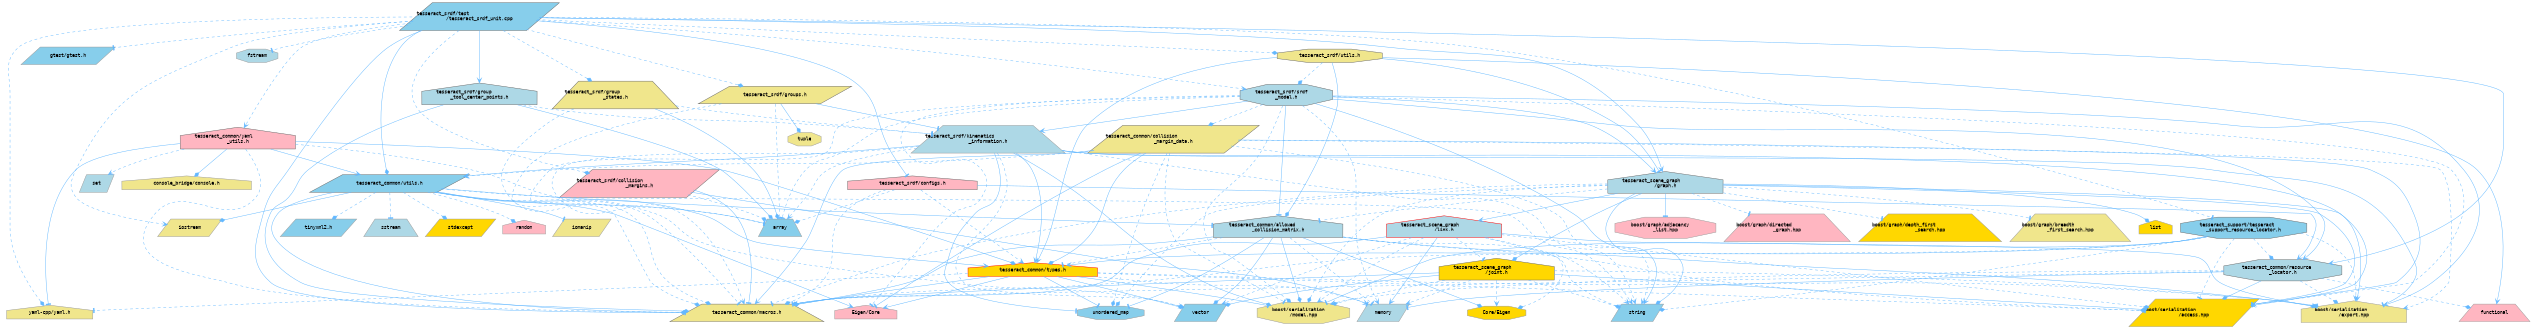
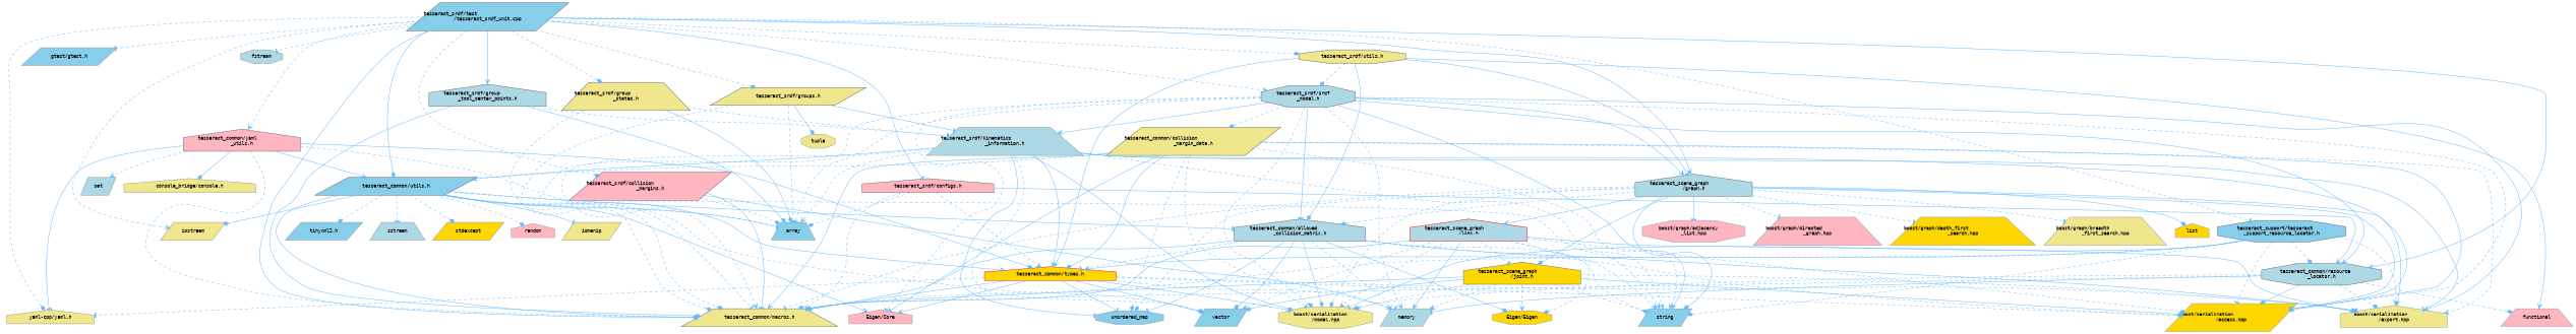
  digraph {
    fontname="DejaVu Sans Mono"
    node [color=grey60 fillcolor=khaki fontname="DejaVu Sans Mono" fontsize=10 shape=parallelogram style=filled]
    edge [arrowhead=diamond color=steelblue1 fontname="DejaVu Sans Mono" fontsize=10 labelfontname=Helvetica labelfontsize=10 style=dashed]
    n1 [color=gray40 fillcolor=skyblue fontcolor=black height=0.2 label="tesseract_srdf/test\l/tesseract_srdf_unit.cpp" width=0.4]
    n2 [color=grey40 height=0.2 label="tesseract_common/macros.h" shape=trapezium width=0.4]
    n3 [fillcolor=skyblue height=0.2 label="gtest/gtest.h" width=0.4]
    n4 [height=0.2 label=iostream width=0.4]
    n5 [fillcolor=lightblue height=0.2 label=fstream shape=octagon width=0.4]
    n6 [height=0.2 label="yaml-cpp/yaml.h" shape=house width=0.4]
    n7 [color=grey40 fillcolor=skyblue height=0.2 label="tesseract_common/utils.h" width=0.4]
    n8 [color=grey40 fillcolor=lightblue height=0.2 label="tesseract_common/resource\l_locator.h" shape=octagon width=0.4]
    n9 [color=grey40 fillcolor=lightpink height=0.2 label="tesseract_common/yaml\l_utils.h" shape=house width=0.4]
    n10 [color=grey40 fillcolor=lightblue height=0.2 label="tesseract_scene_graph\l/graph.h" shape=house width=0.4]
    n11 [color=grey40 fillcolor=lightpink height=0.2 label="tesseract_srdf/collision\l_margins.h" width=0.4]
    n12 [color=grey40 fillcolor=lightpink height=0.2 label="tesseract_srdf/configs.h" shape=house width=0.4]
    n13 [color=grey40 height=0.2 label="tesseract_srdf/group\l_states.h" shape=trapezium width=0.4]
    n14 [color=grey40 fillcolor=lightblue height=0.2 label="tesseract_srdf/group\l_tool_center_points.h" shape=house width=0.4]
    n15 [color=grey40 height=0.2 label="tesseract_srdf/groups.h" width=0.4]
    n16 [color=grey40 fillcolor=lightblue height=0.2 label="tesseract_srdf/srdf\l_model.h" shape=octagon width=0.4]
    n17 [color=grey40 height=0.2 label="tesseract_srdf/utils.h" shape=octagon width=0.4]
    n18 [color=grey40 fillcolor=skyblue height=0.2 label="tesseract_support/tesseract\l_support_resource_locator.h" shape=octagon width=0.4]
    n19 [fillcolor=skyblue height=0.2 label=array shape=trapezium width=0.4]
    n20 [fillcolor=skyblue height=0.2 label=vector width=0.4]
    n21 [fillcolor=skyblue height=0.2 label=string width=0.4]
    n22 [fillcolor=lightblue height=0.2 label=sstream shape=trapezium width=0.4]
    n23 [fillcolor=gold height=0.2 label=stdexcept width=0.4]
    n24 [fillcolor=lightpink height=0.2 label=random shape=house width=0.4]
    n25 [height=0.2 label=iomanip width=0.4]
    n26 [fillcolor=lightpink height=0.2 label="Eigen/Core" shape=house width=0.4]
    n27 [fillcolor=skyblue height=0.2 label="tinyxml2.h" width=0.4]
    n28 [color=grey40 fillcolor=lightblue height=0.2 label="tesseract_common/allowed\l_collision_matrix.h" shape=house width=0.4]
    n29 [color=red fillcolor=gold height=0.2 label="tesseract_common/types.h" shape=house width=0.4]
    n30 [fillcolor=gold height=0.2 label="boost/serialization\l/access.hpp" width=0.4]
    n31 [fillcolor=lightblue height=0.2 label=memory width=0.4]
    n32 [height=0.2 label="boost/serialization\l/export.hpp" shape=house width=0.4]
    n33 [height=0.2 label="boost/serialization\l/model.hpp" shape=octagon width=0.4]
    n34 [fillcolor=lightpink height=0.2 label=functional shape=trapezium width=0.4]
    n35 [fillcolor=lightblue height=0.2 label=set width=0.4]
    n36 [height=0.2 label="console_bridge/console.h" shape=house width=0.4]
    n37 [fillcolor=skyblue height=0.2 label=unordered_map shape=octagon width=0.4]
    n38 [fillcolor=lightpink height=0.2 label="boost/graph/adjacency\l_list.hpp" shape=octagon width=0.4]
    n39 [fillcolor=lightpink height=0.2 label="boost/graph/directed\l_graph.hpp" shape=trapezium width=0.4]
    n40 [fillcolor=gold height=0.2 label="boost/graph/depth_first\l_search.hpp" shape=trapezium width=0.4]
    n41 [height=0.2 label="boost/graph/breadth\l_first_search.hpp" shape=trapezium width=0.4]
    n42 [fillcolor=gold height=0.2 label=list shape=house width=0.4]
    n43 [color=red fillcolor=lightblue height=0.2 label="tesseract_scene_graph\l/link.h" shape=house width=0.4]
    n44 [color=grey40 fillcolor=gold height=0.2 label="tesseract_scene_graph\l/joint.h" shape=house width=0.4]
    n45 [fillcolor=lightblue height=0.2 label="tesseract_srdf/kinematics\l_information.h" shape=trapezium width=0.4]
    n46 [height=0.2 label=tuple shape=octagon width=0.4]
    n47 [color=grey40 height=0.2 label="tesseract_common/collision\l_margin_data.h" width=0.4]
-   n48 [fillcolor=gold height=0.2 label="Core/Eigen" shape=octagon width=0.4]
+   n48 [fillcolor=gold height=0.2 label="Eigen/Eigen" shape=octagon width=0.4]
    n1 -> n2 [arrowhead=tee style=solid]
    n1 -> n3 [arrowhead=tee]
    n1 -> n4 [arrowhead=vee]
    n1 -> n5 [arrowhead=tee]
    n1 -> n6
    n1 -> n7 [style=solid]
    n1 -> n8 [arrowhead=vee style=solid]
    n1 -> n9 [arrowhead=vee]
    n1 -> n10 [arrowhead=vee style=solid]
    n1 -> n11
    n1 -> n12 [arrowhead=tee style=solid]
    n1 -> n13
    n1 -> n14 [arrowhead=vee style=solid]
    n1 -> n15
    n1 -> n16 [arrowhead=vee]
    n1 -> n17
    n1 -> n18 [arrowhead=tee]
    n7 -> n2 [style=solid]
    n7 -> n4 [style=solid]
    n7 -> n19 [arrowhead=tee style=solid]
    n7 -> n20
    n7 -> n21 [arrowhead=vee]
    n7 -> n22 [arrowhead=tee]
    n7 -> n23
    n7 -> n24
    n7 -> n25 [arrowhead=tee style=solid]
    n7 -> n26 [arrowhead=vee style=solid]
    n7 -> n27
    n7 -> n28 [arrowhead=tee style=solid]
    n7 -> n29 [arrowhead=vee style=solid]
    n8 -> n2 [arrowhead=tee]
    n8 -> n30 [style=solid]
    n8 -> n31 [arrowhead=tee style=solid]
    n8 -> n32
    n8 -> n33 [arrowhead=vee]
    n8 -> n34
    n9 -> n2
    n9 -> n6 [arrowhead=tee style=solid]
    n9 -> n7 [arrowhead=vee style=solid]
    n9 -> n19 [arrowhead=tee]
    n9 -> n29 [style=solid]
    n9 -> n35 [arrowhead=vee]
    n9 -> n36 [style=solid]
    n10 -> n2 [arrowhead=tee]
    n10 -> n21 [style=solid]
-   n10 -> n28 [arrowhead=tee]
+   n10 -> n28
    n10 -> n30 [arrowhead=tee style=solid]
    n10 -> n32 [arrowhead=vee style=solid]
    n10 -> n33
    n10 -> n37
    n10 -> n38 [arrowhead=tee style=solid]
    n10 -> n39 [arrowhead=tee]
    n10 -> n40 [arrowhead=tee]
    n10 -> n41 [arrowhead=tee]
    n10 -> n42 [style=solid]
    n10 -> n43 [arrowhead=vee style=solid]
    n10 -> n44 [style=solid]
    n11 -> n2 [arrowhead=tee style=solid]
    n11 -> n19
    n11 -> n31 [arrowhead=tee style=solid]
    n12 -> n2
    n12 -> n8 [arrowhead=vee style=solid]
    n12 -> n19
    n12 -> n29 [arrowhead=vee]
    n13 -> n2
    n13 -> n19 [style=solid]
    n13 -> n45 [arrowhead=tee]
    n14 -> n2 [style=solid]
    n14 -> n19 [style=solid]
    n14 -> n45 [arrowhead=tee]
    n15 -> n2
    n15 -> n19 [arrowhead=tee]
    n15 -> n45 [arrowhead=tee style=solid]
    n15 -> n46 [style=solid]
    n16 -> n2 [arrowhead=tee]
    n16 -> n8 [arrowhead=vee style=solid]
    n16 -> n10 [arrowhead=vee style=solid]
    n16 -> n19 [arrowhead=tee]
    n16 -> n21 [arrowhead=vee style=solid]
    n16 -> n26 [arrowhead=tee]
    n16 -> n28 [arrowhead=tee style=solid]
    n16 -> n30 [arrowhead=tee]
    n16 -> n31 [arrowhead=vee]
    n16 -> n32 [arrowhead=vee style=solid]
    n16 -> n33
    n16 -> n45 [arrowhead=vee style=solid]
    n16 -> n47
    n17 -> n10 [arrowhead=tee style=solid]
    n17 -> n16
    n17 -> n28 [style=solid]
    n17 -> n29 [arrowhead=vee style=solid]
    n17 -> n34 [arrowhead=vee style=solid]
    n18 -> n2
    n18 -> n8
    n18 -> n21
    n18 -> n29 [arrowhead=vee style=solid]
    n18 -> n30 [arrowhead=tee]
    n18 -> n32 [arrowhead=vee]
    n18 -> n33 [arrowhead=tee style=solid]
    n28 -> n2 [style=solid]
    n28 -> n20 [style=solid]
    n28 -> n21 [arrowhead=tee]
    n28 -> n29 [arrowhead=tee]
    n28 -> n30 [arrowhead=tee]
    n28 -> n31 [arrowhead=tee]
    n28 -> n32 [arrowhead=vee style=solid]
    n28 -> n33 [style=solid]
    n28 -> n37 [arrowhead=tee style=solid]
    n28 -> n48 [style=solid]
    n29 -> n2 [style=solid]
    n29 -> n6 [arrowhead=tee]
    n29 -> n20 [style=solid]
    n29 -> n26 [arrowhead=vee style=solid]
    n29 -> n30
    n29 -> n31 [arrowhead=vee]
    n29 -> n32
    n29 -> n33 [arrowhead=tee style=solid]
    n29 -> n37 [arrowhead=tee style=solid]
    n43 -> n2 [arrowhead=vee style=solid]
    n43 -> n20 [arrowhead=vee]
    n43 -> n21 [arrowhead=vee]
    n43 -> n30
    n43 -> n31 [arrowhead=vee style=solid]
    n43 -> n32 [style=solid]
    n43 -> n33 [arrowhead=vee]
    n43 -> n44 [arrowhead=tee]
    n43 -> n48
    n44 -> n2 [style=solid]
    n44 -> n20 [style=solid]
    n44 -> n21
    n44 -> n30 [style=solid]
    n44 -> n31 [arrowhead=vee]
    n44 -> n32 [arrowhead=tee]
    n44 -> n33
    n44 -> n48 [arrowhead=vee]
    n45 -> n2 [arrowhead=vee]
    n45 -> n7 [arrowhead=vee style=solid]
    n45 -> n19 [arrowhead=vee]
    n45 -> n20 [arrowhead=vee]
    n45 -> n21 [arrowhead=vee]
    n45 -> n29 [arrowhead=vee style=solid]
    n45 -> n30 [arrowhead=vee style=solid]
    n45 -> n32 [arrowhead=tee style=solid]
    n45 -> n33 [style=solid]
    n45 -> n37 [arrowhead=tee style=solid]
    n47 -> n2 [arrowhead=vee style=solid]
    n47 -> n7 [arrowhead=vee]
    n47 -> n21 [arrowhead=vee]
    n47 -> n26 [arrowhead=tee style=solid]
    n47 -> n29 [style=solid]
    n47 -> n30 [arrowhead=vee style=solid]
    n47 -> n32 [arrowhead=vee]
    n47 -> n33 [arrowhead=tee]
    n47 -> n37
  }
